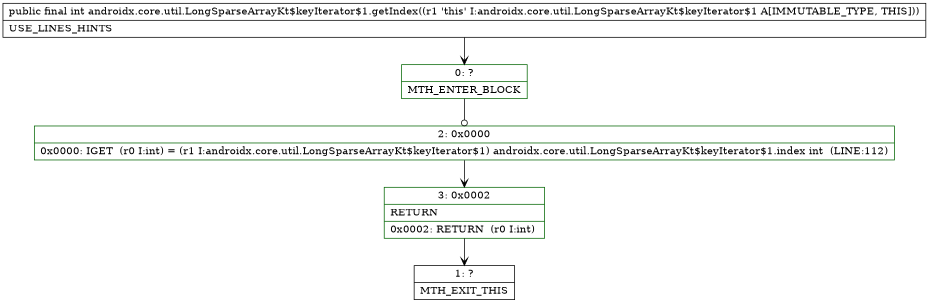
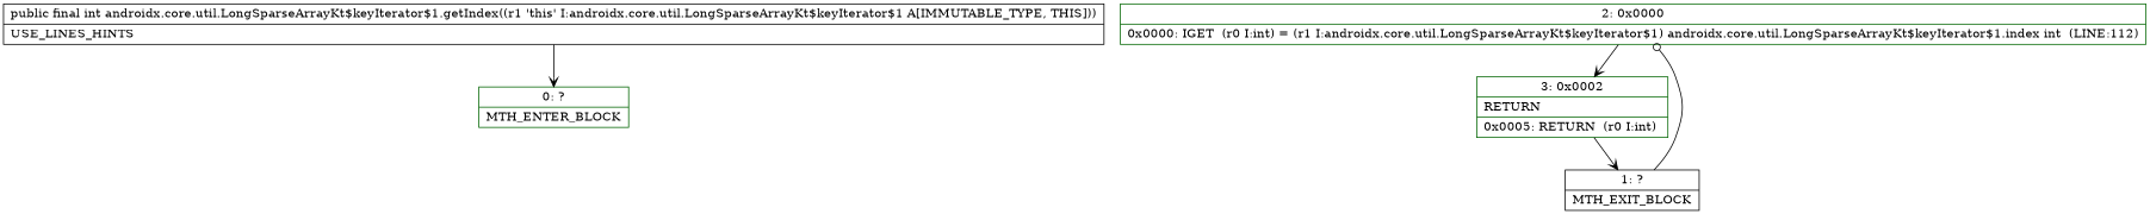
  digraph {
    node [color=darkgreen shape=record]
    edge [arrowhead=vee]
    n1 [label="{0\:\ ?|MTH_ENTER_BLOCK\l}"]
    n2 [label="{2\:\ 0x0000|0x0000: IGET  (r0 I:int) = (r1 I:androidx.core.util.LongSparseArrayKt$keyIterator$1) androidx.core.util.LongSparseArrayKt$keyIterator$1.index int  (LINE:112)\l}"]
-   n3 [label="{3\:\ 0x0002|RETURN\l|0x0002: RETURN  (r0 I:int) \l}"]
-   n4 [color=black label="{1\:\ ?|MTH_EXIT_THIS\l}"]
+   n3 [label="{3\:\ 0x0002|RETURN\l|0x0005: RETURN  (r0 I:int) \l}"]
+   n4 [color=black label="{1\:\ ?|MTH_EXIT_BLOCK\l}"]
    n5 [color=black label="{public final int androidx.core.util.LongSparseArrayKt$keyIterator$1.getIndex((r1 'this' I:androidx.core.util.LongSparseArrayKt$keyIterator$1 A[IMMUTABLE_TYPE, THIS]))  | USE_LINES_HINTS\l}"]
-   n1 -> n2 [arrowhead=odot]
+   n4 -> n2 [arrowhead=odot]
    n2 -> n3
    n3 -> n4
    n5 -> n1
  }
